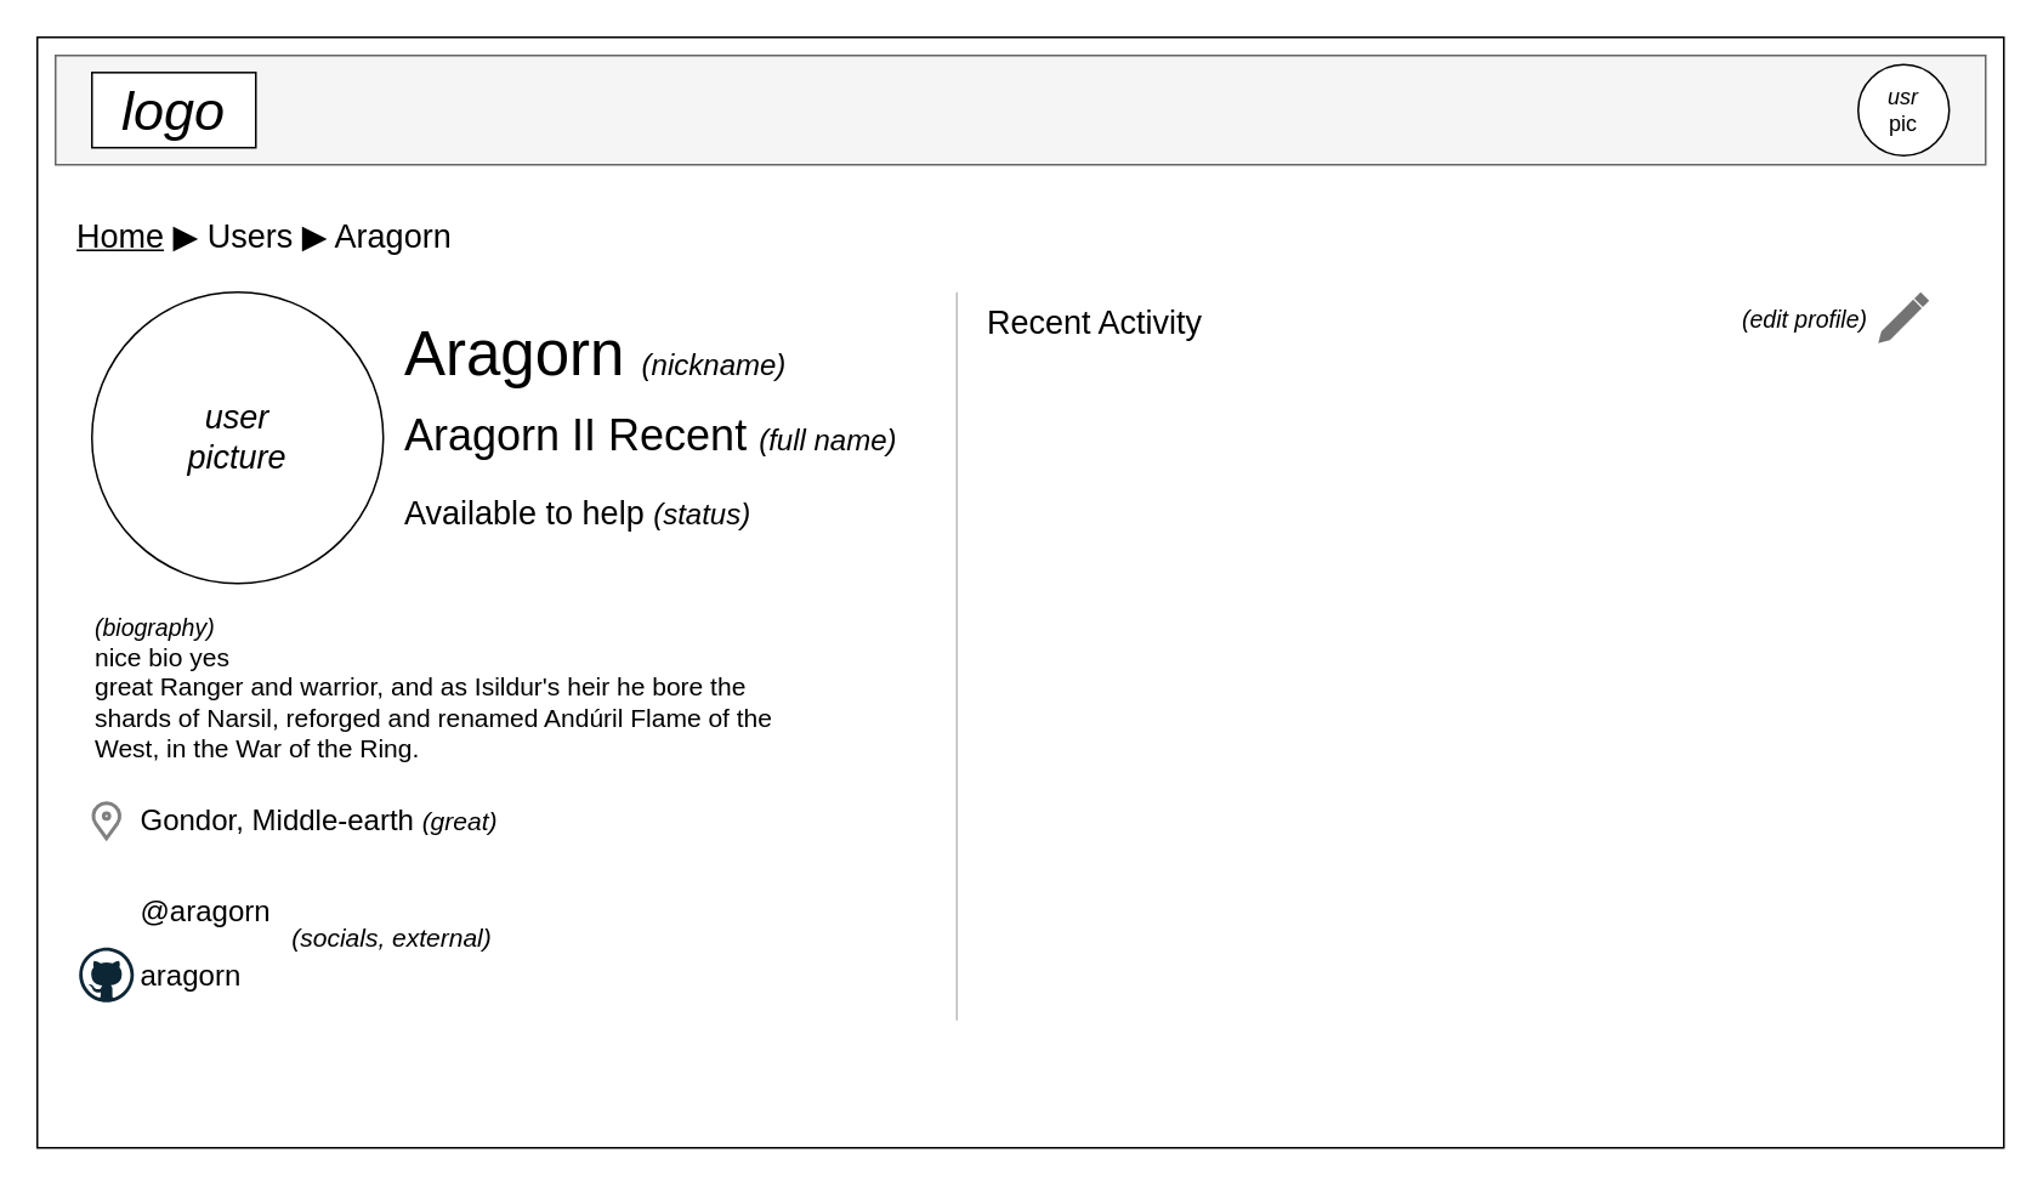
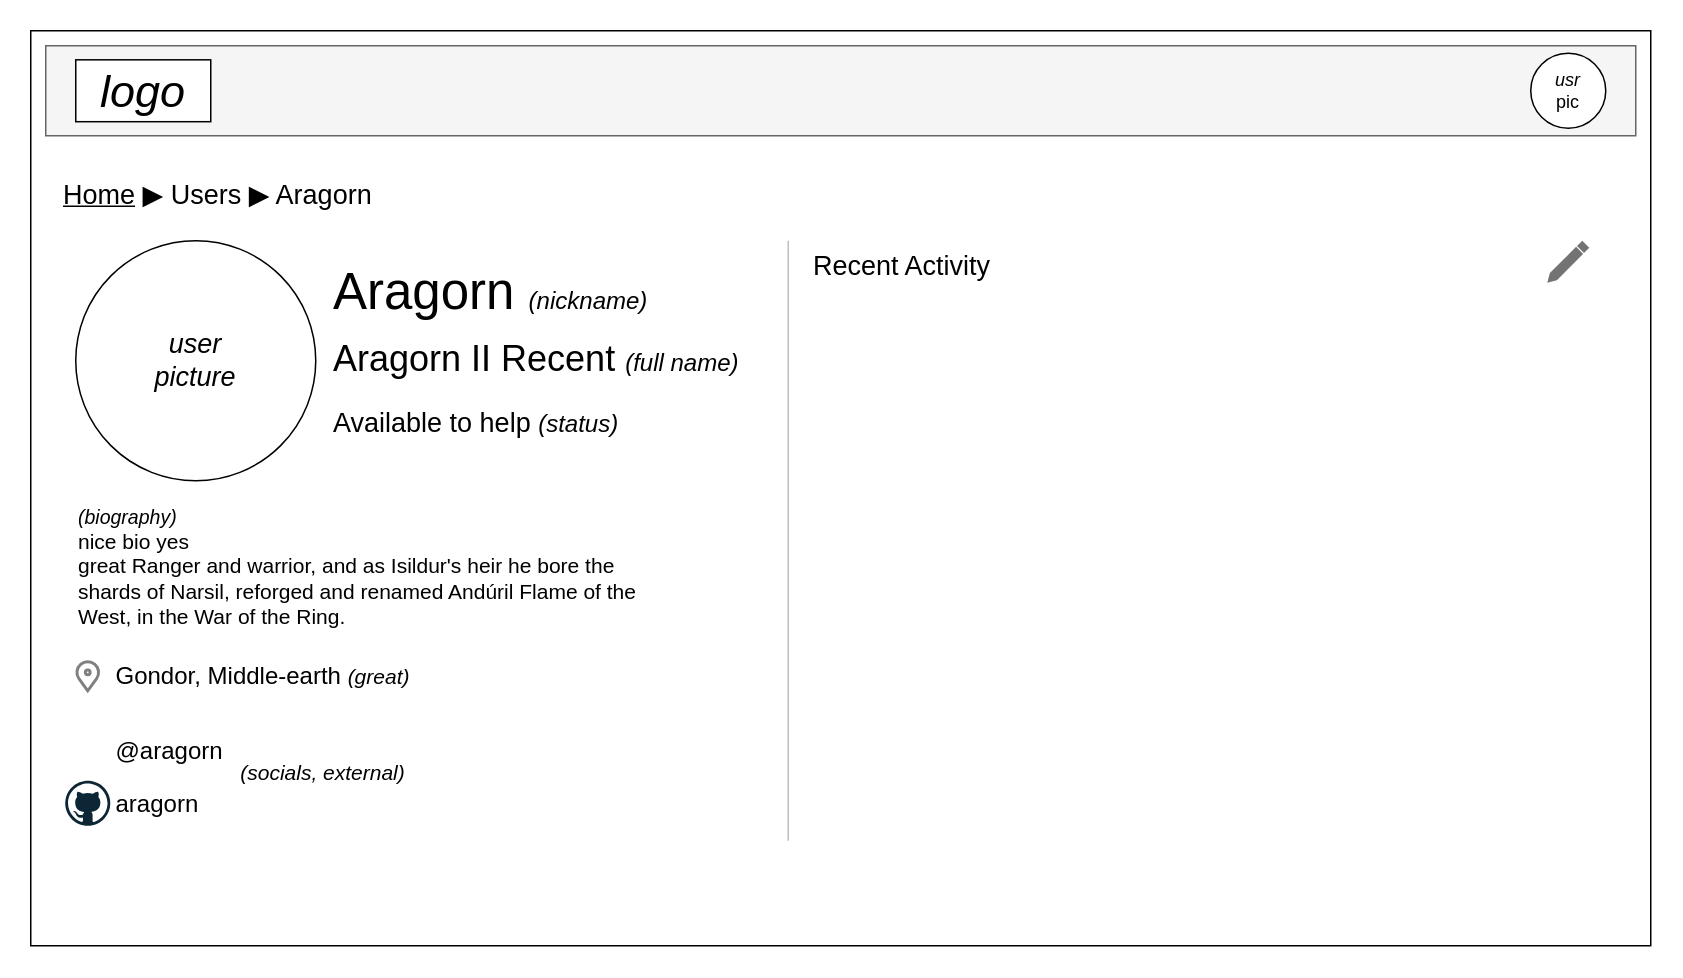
  <mxCell id="0" />
  <mxCell id="1" parent="0" />
  <mxCell id="2" value="" style="rounded=0;whiteSpace=wrap;html=1;fillColor=default;strokeColor=default;fontColor=default;movable=0;resizable=0;rotatable=0;deletable=0;editable=0;connectable=0;" vertex="1" parent="1"><mxGeometry x="20" y="20" width="1080" height="610" as="geometry" /></mxCell>
  <mxCell id="3" value="" style="rounded=0;whiteSpace=wrap;html=1;strokeColor=#666666;fillColor=#f5f5f5;align=left;fontColor=#333333;" vertex="1" parent="1"><mxGeometry x="30" y="30" width="1060" height="60" as="geometry" /></mxCell>
  <mxCell id="4" value="&lt;font style=&quot;font-size: 30px&quot;&gt;&lt;i&gt;logo&lt;/i&gt;&lt;/font&gt;" style="rounded=0;whiteSpace=wrap;html=1;align=center;fillColor=default;strokeColor=default;fontColor=default;" vertex="1" parent="1"><mxGeometry x="50" y="39.38" width="90" height="41.25" as="geometry" /></mxCell>
  <mxCell id="5" value="&lt;span style=&quot;line-height: 1 ; font-size: 12px&quot;&gt;&lt;i&gt;usr&lt;br&gt;&lt;/i&gt;pic&lt;br style=&quot;font-size: 12px&quot;&gt;&lt;/span&gt;" style="ellipse;whiteSpace=wrap;html=1;aspect=fixed;fontSize=12;fontColor=default;strokeColor=default;fillColor=default;align=center;verticalAlign=middle;" vertex="1" parent="1"><mxGeometry x="1020" y="35" width="50" height="50" as="geometry" /></mxCell>
  <mxCell id="6" value="&lt;font style=&quot;font-size: 18px&quot;&gt;&amp;nbsp; &lt;u&gt;Home&lt;/u&gt;&amp;nbsp;▶ Users&amp;nbsp;▶ Aragorn&lt;/font&gt;" style="rounded=0;whiteSpace=wrap;html=1;glass=0;fontSize=14;fontColor=default;strokeColor=none;fillColor=default;align=left;verticalAlign=middle;" vertex="1" parent="1"><mxGeometry x="30" y="100" width="250" height="60" as="geometry" /></mxCell>
  <mxCell id="7" value="&lt;i&gt;user&lt;br&gt;picture&lt;/i&gt;" style="ellipse;whiteSpace=wrap;html=1;aspect=fixed;rounded=1;glass=0;fontSize=18;fontColor=default;strokeColor=default;fillColor=default;align=center;verticalAlign=middle;" vertex="1" parent="1"><mxGeometry x="50" y="160" width="160" height="160" as="geometry" /></mxCell>
  <mxCell id="8" value="Aragorn&amp;nbsp;&lt;i&gt;&lt;font style=&quot;font-size: 16px&quot;&gt;(nickname)&lt;/font&gt;&lt;/i&gt;&lt;br style=&quot;font-size: 24px&quot;&gt;&lt;span style=&quot;font-size: 24px&quot;&gt;Aragorn II Recent &lt;/span&gt;&lt;i&gt;&lt;font style=&quot;font-size: 16px&quot;&gt;(full name)&lt;/font&gt;&lt;/i&gt;&lt;br&gt;&lt;span style=&quot;font-size: 18px&quot;&gt;Available to help &lt;/span&gt;&lt;i&gt;&lt;font style=&quot;font-size: 16px&quot;&gt;(status)&lt;/font&gt;&lt;/i&gt;" style="text;html=1;align=left;verticalAlign=middle;resizable=0;points=[];autosize=1;strokeColor=none;fillColor=none;fontSize=34;fontColor=default;" vertex="1" parent="1"><mxGeometry x="220" y="160" width="290" height="150" as="geometry" /></mxCell>
- <mxCell id="9" value="&lt;font style=&quot;font-size: 13px&quot;&gt;(edit profile)&lt;/font&gt;" style="rounded=1;whiteSpace=wrap;html=1;glass=0;fontSize=18;fontColor=default;strokeColor=none;fillColor=none;align=center;verticalAlign=middle;fontStyle=2" vertex="1" parent="1"><mxGeometry x="951" y="156.5" width="80" height="35" as="geometry" /></mxCell>
  <mxCell id="10" value="&lt;font size=&quot;1&quot;&gt;&lt;i style=&quot;font-size: 13px&quot;&gt;(biography)&lt;/i&gt;&lt;/font&gt;&lt;br&gt;&lt;font style=&quot;font-size: 14px&quot;&gt;nice bio yes&lt;br&gt;great Ranger and warrior, and as Isildur's heir he bore the shards of Narsil, reforged and renamed Andúril&amp;nbsp;Flame of the West, in the War of the Ring.&lt;/font&gt;" style="rounded=0;whiteSpace=wrap;html=1;glass=0;fontSize=13;fontColor=default;strokeColor=none;fillColor=none;align=left;verticalAlign=top;" vertex="1" parent="1"><mxGeometry x="50" y="330" width="390" height="90" as="geometry" /></mxCell>
  <mxCell id="11" value="" style="dashed=0;aspect=fixed;verticalLabelPosition=bottom;verticalAlign=top;align=center;shape=mxgraph.gmdl.edit;strokeColor=none;fillColor=#737373;shadow=0;sketch=0;rounded=1;glass=0;fontSize=18;fontColor=default;" vertex="1" parent="1"><mxGeometry x="1031" y="160" width="28" height="28" as="geometry" /></mxCell>
  <mxCell id="12" value="Recent Activity" style="rounded=0;whiteSpace=wrap;html=1;glass=0;fontSize=18;fontColor=default;strokeColor=none;fillColor=none;align=left;verticalAlign=top;" vertex="1" parent="1"><mxGeometry x="540" y="160" width="370" height="150" as="geometry" /></mxCell>
  <mxCell id="13" value="" style="line;strokeWidth=1;direction=south;html=1;rounded=1;glass=0;fontSize=18;fontColor=#333333;fillColor=none;align=left;verticalAlign=top;strokeColor=#BDBDBD;labelBackgroundColor=default;" vertex="1" parent="1"><mxGeometry x="520" y="160" width="10" height="400" as="geometry" /></mxCell>
  <mxCell id="14" value="" style="html=1;verticalLabelPosition=bottom;align=right;labelBackgroundColor=#ffffff;verticalAlign=middle;strokeWidth=2;strokeColor=#808080;shadow=0;dashed=0;shape=mxgraph.ios7.icons.location;rounded=1;glass=0;fontSize=18;fontColor=default;fillColor=none;" vertex="1" parent="1"><mxGeometry x="50" y="440.01" width="16" height="20" as="geometry" /></mxCell>
  <mxCell id="15" value="Gondor, Middle-earth &lt;font size=&quot;1&quot;&gt;&lt;i style=&quot;font-size: 14px&quot;&gt;(great)&lt;/i&gt;&lt;/font&gt;" style="text;html=1;strokeColor=none;fillColor=none;align=left;verticalAlign=middle;whiteSpace=wrap;rounded=0;glass=0;labelBackgroundColor=default;fontSize=16;fontColor=default;" vertex="1" parent="1"><mxGeometry x="75" y="428.13" width="225" height="43.75" as="geometry" /></mxCell>
  <mxCell id="16" value="" style="shape=image;html=1;verticalAlign=top;verticalLabelPosition=bottom;labelBackgroundColor=none;imageAspect=0;aspect=fixed;image=https://cdn3.iconfinder.com/data/icons/picons-social/57/03-twitter-128.png;rounded=1;glass=0;fontSize=14;fontColor=#808080;strokeColor=#808080;strokeWidth=1;fillColor=none;labelBorderColor=none;" vertex="1" parent="1"><mxGeometry x="43" y="485" width="30" height="30" as="geometry" /></mxCell>
  <mxCell id="17" value="&lt;i&gt;(socials, external)&lt;/i&gt;" style="text;html=1;strokeColor=none;fillColor=none;align=center;verticalAlign=middle;whiteSpace=wrap;rounded=0;glass=0;labelBackgroundColor=none;labelBorderColor=none;fontSize=14;fontColor=#000000;" vertex="1" parent="1"><mxGeometry x="155" y="500" width="120" height="30" as="geometry" /></mxCell>
  <mxCell id="18" value="@aragorn" style="text;html=1;strokeColor=none;fillColor=none;align=left;verticalAlign=middle;whiteSpace=wrap;rounded=0;glass=0;labelBackgroundColor=none;labelBorderColor=none;fontSize=16;fontColor=#000000;" vertex="1" parent="1"><mxGeometry x="75" y="480" width="80" height="40" as="geometry" /></mxCell>
  <mxCell id="19" value="" style="dashed=0;outlineConnect=0;html=1;align=center;labelPosition=center;verticalLabelPosition=bottom;verticalAlign=top;shape=mxgraph.weblogos.github;rounded=1;glass=0;labelBackgroundColor=none;labelBorderColor=none;fontSize=16;fontColor=#000000;strokeColor=#808080;strokeWidth=1;fillColor=none;" vertex="1" parent="1"><mxGeometry x="43" y="520" width="30" height="30" as="geometry" /></mxCell>
  <mxCell id="20" value="aragorn" style="text;html=1;strokeColor=none;fillColor=none;align=left;verticalAlign=middle;whiteSpace=wrap;rounded=0;glass=0;labelBackgroundColor=none;labelBorderColor=none;fontSize=16;fontColor=#000000;" vertex="1" parent="1"><mxGeometry x="75" y="515" width="80" height="40" as="geometry" /></mxCell>
